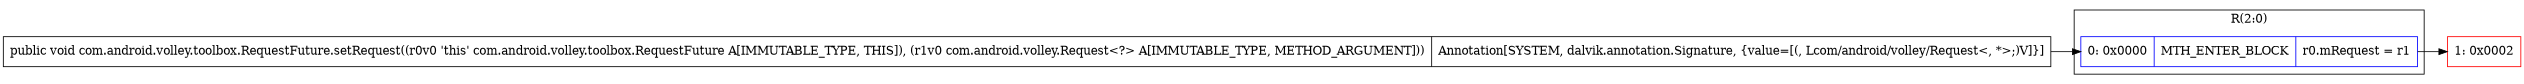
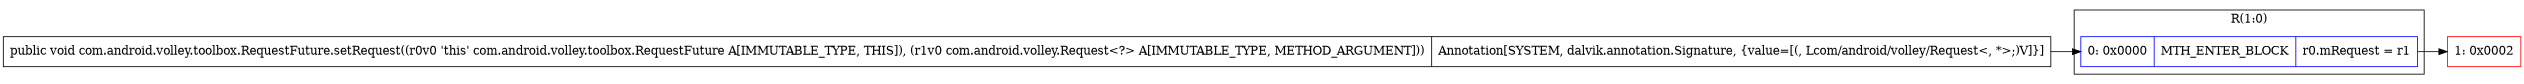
  digraph {
    rankdir=LR
    node [shape=record]
    n1 [color=blue label="{0\:\ 0x0000|MTH_ENTER_BLOCK\l|r0.mRequest = r1\l}"]
    n2 [color=red label="{1\:\ 0x0002}"]
    n3 [label="{public void com.android.volley.toolbox.RequestFuture.setRequest((r0v0 'this' com.android.volley.toolbox.RequestFuture A[IMMUTABLE_TYPE, THIS]), (r1v0 com.android.volley.Request\<?\> A[IMMUTABLE_TYPE, METHOD_ARGUMENT]))  | Annotation[SYSTEM, dalvik.annotation.Signature, \{value=[(, Lcom\/android\/volley\/Request\<, *\>;)V]\}]\l}"]
    subgraph cluster_1 {
-     label="R(2:0)"
+     label="R(1:0)"
      n1
    }
    n1 -> n2
    n3 -> n1
  }
